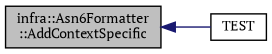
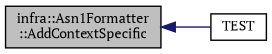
  digraph {
    rankdir=LR
    fontname="PT Serif"
    node [color=black fontname="PT Serif" fontsize=10 shape=record style=filled]
-   n1 [fillcolor=grey75 fontcolor=black height=0.2 label="infra::Asn6Formatter\l::AddContextSpecific" width=0.4]
+   n1 [fillcolor=grey75 fontcolor=black height=0.2 label="infra::Asn1Formatter\l::AddContextSpecific" width=0.4]
    n2 [fillcolor=white height=0.2 label=TEST width=0.4]
    n1 -> n2 [color=midnightblue dir=back fontname="PT Serif" fontsize=10 labelfontname=Helvetica labelfontsize=10 style=solid]
  }
